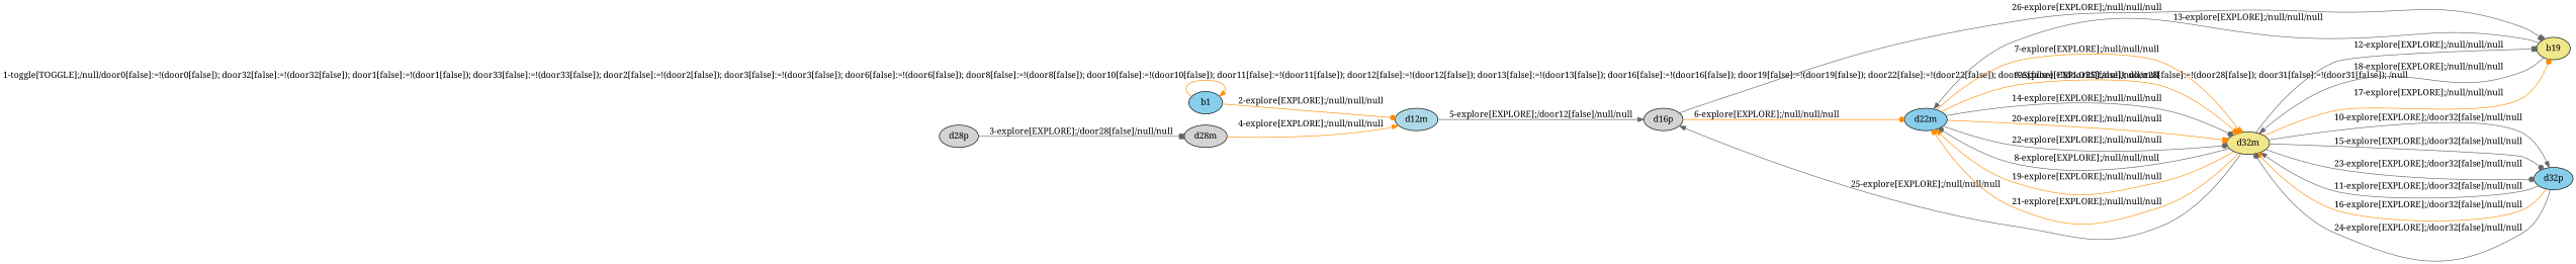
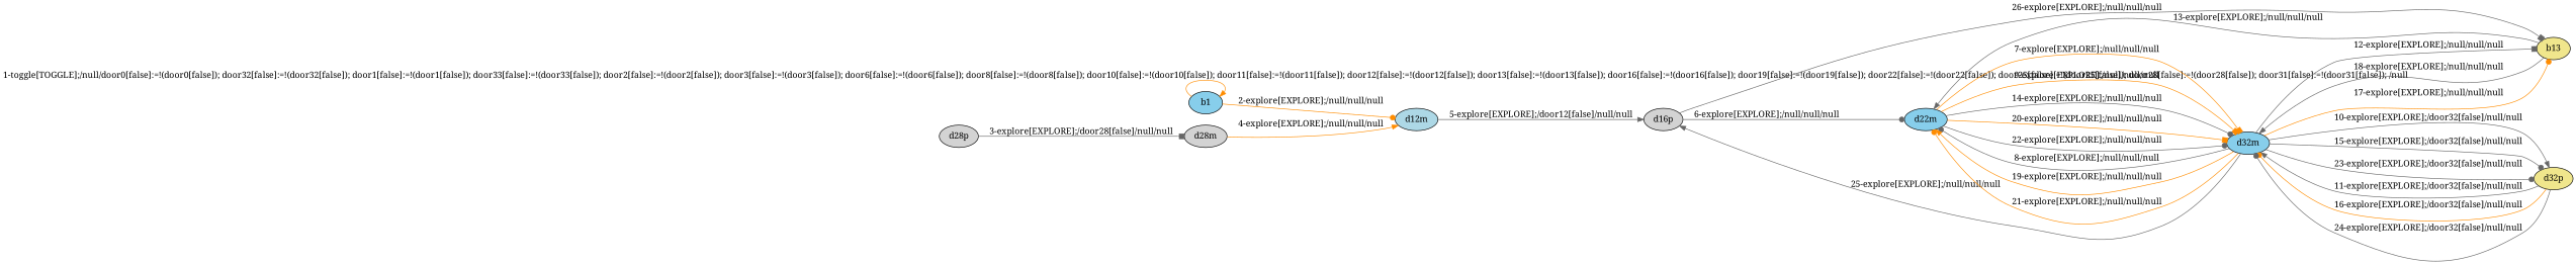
  digraph {
    fontname="Noto Serif"
    rankdir=LR
    node [fillcolor=skyblue fontname="Noto Serif" style=filled]
    edge [arrowhead=dot color=gray40 fontname="Noto Serif"]
    b1
    d12m [fillcolor=lightblue]
    d28p [fillcolor=lightgrey]
    d28m [fillcolor=lightgrey]
    n5 [fillcolor=lightgrey label=d16p]
    d22m
-   b13 [fillcolor=khaki label=b19]
-   d32m [fillcolor=khaki]
-   d32p
+   b13 [fillcolor=khaki]
+   d32m
+   d32p [fillcolor=khaki]
    b1 -> b1 [arrowhead=normal color=darkorange label="1-toggle[TOGGLE];/null/door0[false]:=!(door0[false]); door32[false]:=!(door32[false]); door1[false]:=!(door1[false]); door33[false]:=!(door33[false]); door2[false]:=!(door2[false]); door3[false]:=!(door3[false]); door6[false]:=!(door6[false]); door8[false]:=!(door8[false]); door10[false]:=!(door10[false]); door11[false]:=!(door11[false]); door12[false]:=!(door12[false]); door13[false]:=!(door13[false]); door16[false]:=!(door16[false]); door19[false]:=!(door19[false]); door22[false]:=!(door22[false]); door25[false]:=!(door25[false]); door28[false]:=!(door28[false]); door31[false]:=!(door31[false]); /null"]
    b1 -> d12m [color=darkorange label="2-explore[EXPLORE];/null/null/null"]
    d12m -> n5 [arrowhead=normal label="5-explore[EXPLORE];/door12[false]/null/null"]
    d28p -> d28m [arrowhead=box label="3-explore[EXPLORE];/door28[false]/null/null"]
    d28m -> d12m [arrowhead=normal color=darkorange label="4-explore[EXPLORE];/null/null/null"]
-   n5 -> d22m [color=darkorange label="6-explore[EXPLORE];/null/null/null"]
+   n5 -> d22m [label="6-explore[EXPLORE];/null/null/null"]
    n5 -> b13 [arrowhead=box label="26-explore[EXPLORE];/null/null/null"]
    d22m -> d32m [arrowhead=box color=darkorange label="7-explore[EXPLORE];/null/null/null"]
    d22m -> d32m [arrowhead=box color=darkorange label="9-explore[EXPLORE];/null/null/null"]
    d22m -> d32m [label="14-explore[EXPLORE];/null/null/null"]
    d22m -> d32m [arrowhead=box color=darkorange label="20-explore[EXPLORE];/null/null/null"]
    d22m -> d32m [label="22-explore[EXPLORE];/null/null/null"]
    b13 -> d22m [arrowhead=normal label="13-explore[EXPLORE];/null/null/null"]
    b13 -> d32m [arrowhead=normal label="18-explore[EXPLORE];/null/null/null"]
    d32m -> n5 [arrowhead=normal label="25-explore[EXPLORE];/null/null/null"]
    d32m -> d22m [label="8-explore[EXPLORE];/null/null/null"]
    d32m -> d22m [arrowhead=normal color=darkorange label="19-explore[EXPLORE];/null/null/null"]
    d32m -> d22m [color=darkorange label="21-explore[EXPLORE];/null/null/null"]
    d32m -> b13 [arrowhead=box label="12-explore[EXPLORE];/null/null/null"]
    d32m -> b13 [color=darkorange label="17-explore[EXPLORE];/null/null/null"]
    d32m -> d32p [arrowhead=normal label="10-explore[EXPLORE];/door32[false]/null/null"]
    d32m -> d32p [label="15-explore[EXPLORE];/door32[false]/null/null"]
    d32m -> d32p [label="23-explore[EXPLORE];/door32[false]/null/null"]
    d32p -> d32m [arrowhead=normal label="11-explore[EXPLORE];/door32[false]/null/null"]
    d32p -> d32m [color=darkorange label="16-explore[EXPLORE];/door32[false]/null/null"]
    d32p -> d32m [label="24-explore[EXPLORE];/door32[false]/null/null"]
  }
